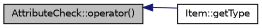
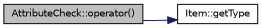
  digraph {
    rankdir=LR
    node [color=black fontname=Helvetica fontsize=10 shape=record style=filled]
    n1 [fillcolor=grey75 fontcolor=black height=0.2 label="AttributeCheck::operator()" width=0.4]
    n2 [fillcolor=white height=0.2 label="Item::getType" width=0.4]
-   n2 -> n1 [color=midnightblue fontname=Helvetica fontsize=10 labelfontname=Helvetica labelfontsize=10 style=solid]
+   n1 -> n2 [color=midnightblue fontname=Helvetica fontsize=10 labelfontname=Helvetica labelfontsize=10 style=solid]
  }
